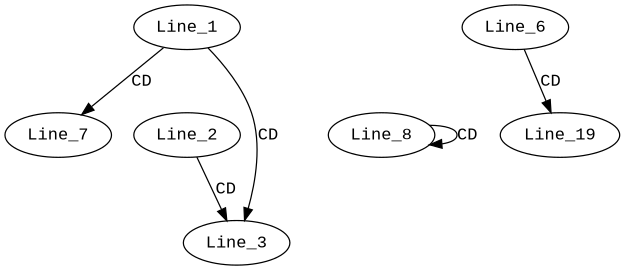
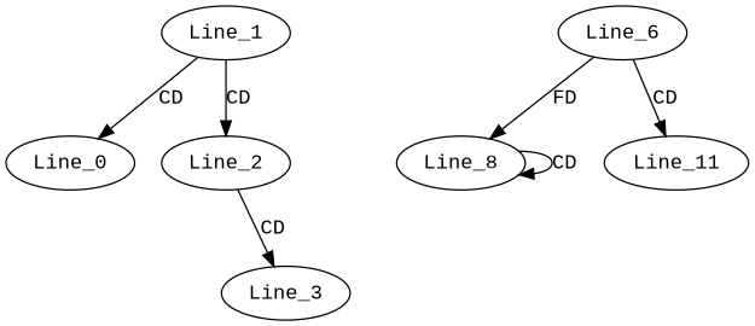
  digraph {
    fontname="Liberation Mono"
    node [fontname="Liberation Mono"]
    edge [fontname="Liberation Mono"]
    Line_1
-   Line_0 [label=Line_7]
+   Line_0
    Line_2
    Line_3
    Line_6
    Line_8
-   Line_11 [label=Line_19]
+   Line_11
    Line_1 -> Line_0 [label=CD]
-   Line_1 -> Line_3 [label=CD]
+   Line_1 -> Line_2 [label=CD]
    Line_2 -> Line_3 [label=CD]
+   Line_6 -> Line_8 [label=FD]
    Line_6 -> Line_11 [label=CD]
    Line_8 -> Line_8 [label=CD]
  }
